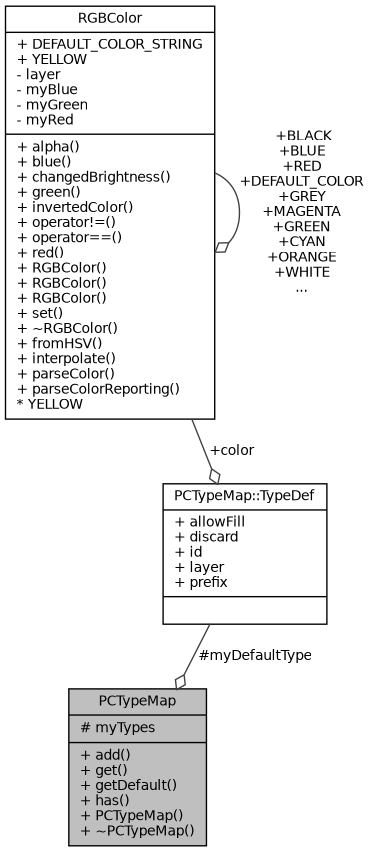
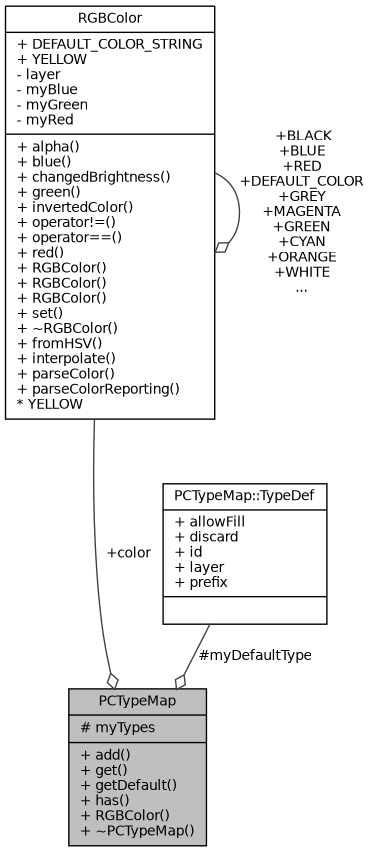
  digraph {
    node [color=black fillcolor=white fontname=Helvetica fontsize=10 shape=record style=filled]
    edge [arrowhead=odiamond color=grey25 fontname=Helvetica fontsize=10 labelfontname=Helvetica labelfontsize=10 style=solid]
-   n1 [fillcolor=grey75 fontcolor=black height=0.2 label="{PCTypeMap\n|# myTypes\l|+ add()\l+ get()\l+ getDefault()\l+ has()\l+ PCTypeMap()\l+ ~PCTypeMap()\l}" width=0.4]
+   n1 [fillcolor=grey75 fontcolor=black height=0.2 label="{PCTypeMap\n|# myTypes\l|+ add()\l+ get()\l+ getDefault()\l+ has()\l+ RGBColor()\l+ ~PCTypeMap()\l}" width=0.4]
    n2 [height=0.2 label="{PCTypeMap::TypeDef\n|+ allowFill\l+ discard\l+ id\l+ layer\l+ prefix\l|}" width=0.4]
    n3 [height=0.2 label="{RGBColor\n|+ DEFAULT_COLOR_STRING\l+ YELLOW\l- layer\l- myBlue\l- myGreen\l- myRed\l|+ alpha()\l+ blue()\l+ changedBrightness()\l+ green()\l+ invertedColor()\l+ operator!=()\l+ operator==()\l+ red()\l+ RGBColor()\l+ RGBColor()\l+ RGBColor()\l+ set()\l+ ~RGBColor()\l+ fromHSV()\l+ interpolate()\l+ parseColor()\l+ parseColorReporting()\l* YELLOW\l}" width=0.4]
    n2 -> n1 [label=" #myDefaultType"]
-   n3 -> n2 [label=" +color"]
+   n3 -> n1 [label=" +color"]
    n3 -> n3 [label=" +BLACK\n+BLUE\n+RED\n+DEFAULT_COLOR\n+GREY\n+MAGENTA\n+GREEN\n+CYAN\n+ORANGE\n+WHITE\n..."]
  }
